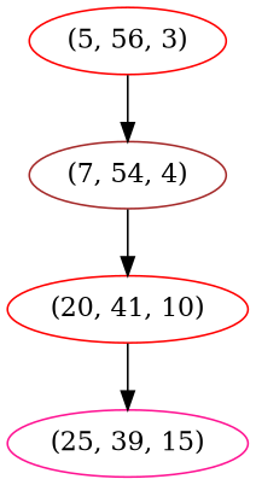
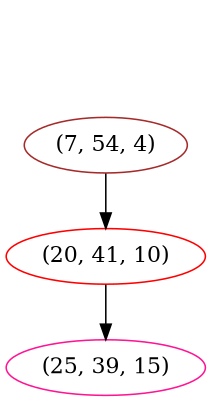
  digraph {
    node [color=red]
    edge [style=solid]
    "(7, 54, 4)" [color=brown]
-   "(5, 56, 3)"
    "(20, 41, 10)"
    n4 [color=deeppink label="(25, 39, 15)"]
    "(7, 54, 4)" -> "(20, 41, 10)"
-   "(5, 56, 3)" -> "(7, 54, 4)"
    "(20, 41, 10)" -> n4
  }
